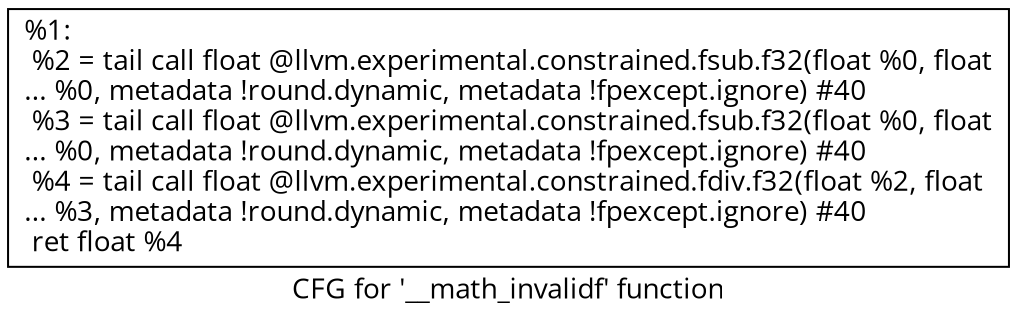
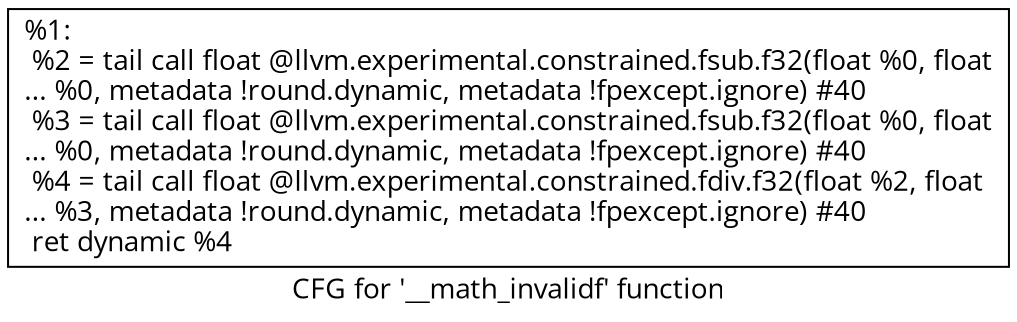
  digraph {
    label="CFG for '__math_invalidf' function"
    fontname="Open Sans"
-   n1 [label="{%1:\l  %2 = tail call float @llvm.experimental.constrained.fsub.f32(float %0, float\l... %0, metadata !round.dynamic, metadata !fpexcept.ignore) #40\l  %3 = tail call float @llvm.experimental.constrained.fsub.f32(float %0, float\l... %0, metadata !round.dynamic, metadata !fpexcept.ignore) #40\l  %4 = tail call float @llvm.experimental.constrained.fdiv.f32(float %2, float\l... %3, metadata !round.dynamic, metadata !fpexcept.ignore) #40\l  ret float %4\l}" shape=record fontname="Open Sans"]
+   n1 [label="{%1:\l  %2 = tail call float @llvm.experimental.constrained.fsub.f32(float %0, float\l... %0, metadata !round.dynamic, metadata !fpexcept.ignore) #40\l  %3 = tail call float @llvm.experimental.constrained.fsub.f32(float %0, float\l... %0, metadata !round.dynamic, metadata !fpexcept.ignore) #40\l  %4 = tail call float @llvm.experimental.constrained.fdiv.f32(float %2, float\l... %3, metadata !round.dynamic, metadata !fpexcept.ignore) #40\l  ret dynamic %4\l}" shape=record fontname="Open Sans"]
  }
